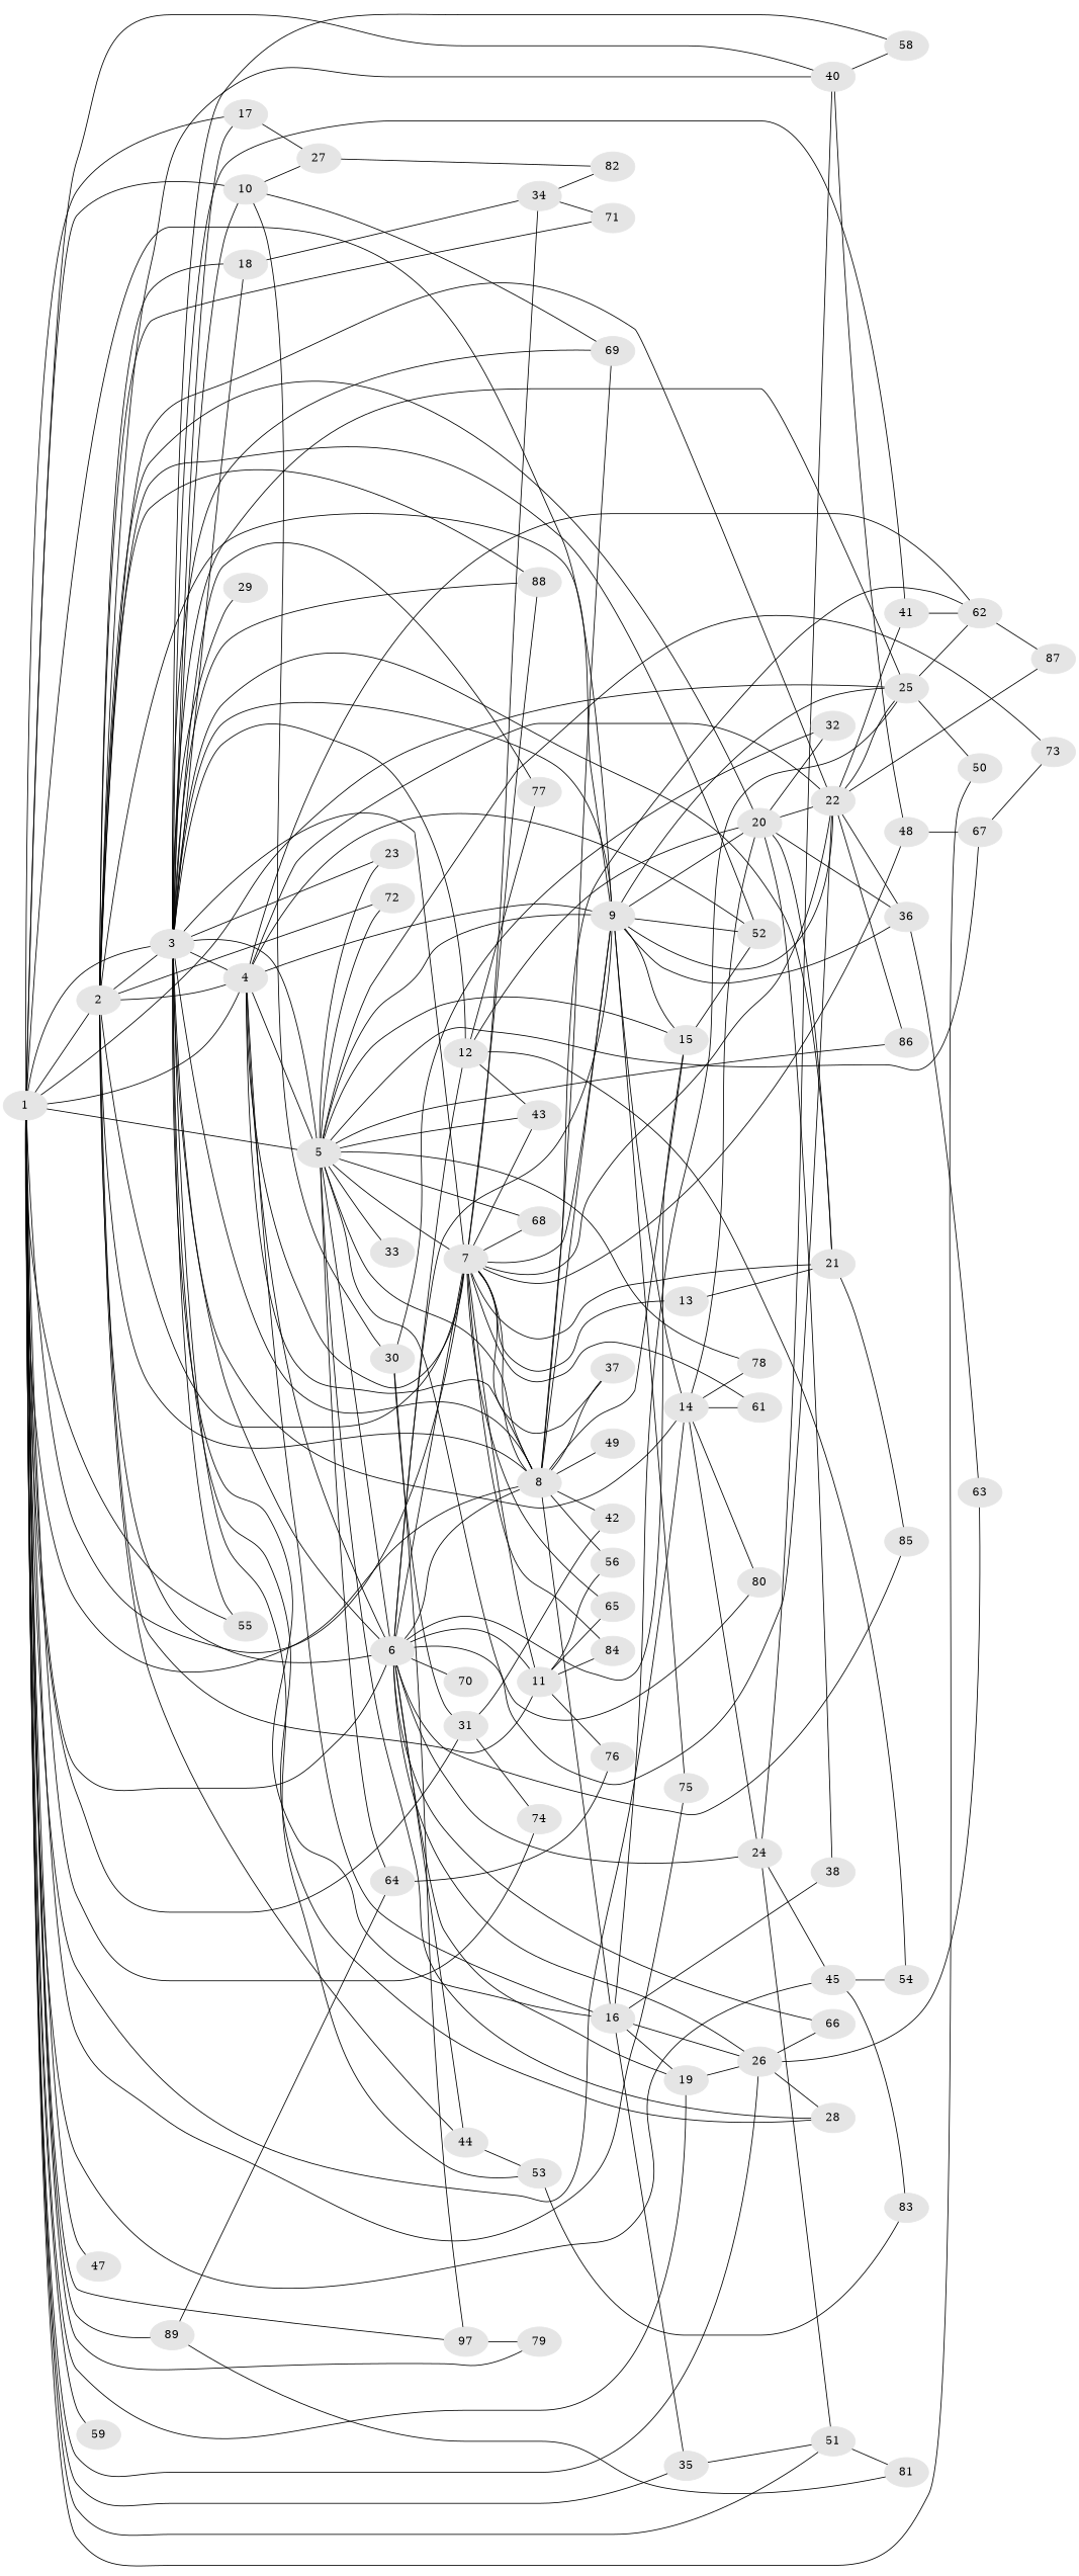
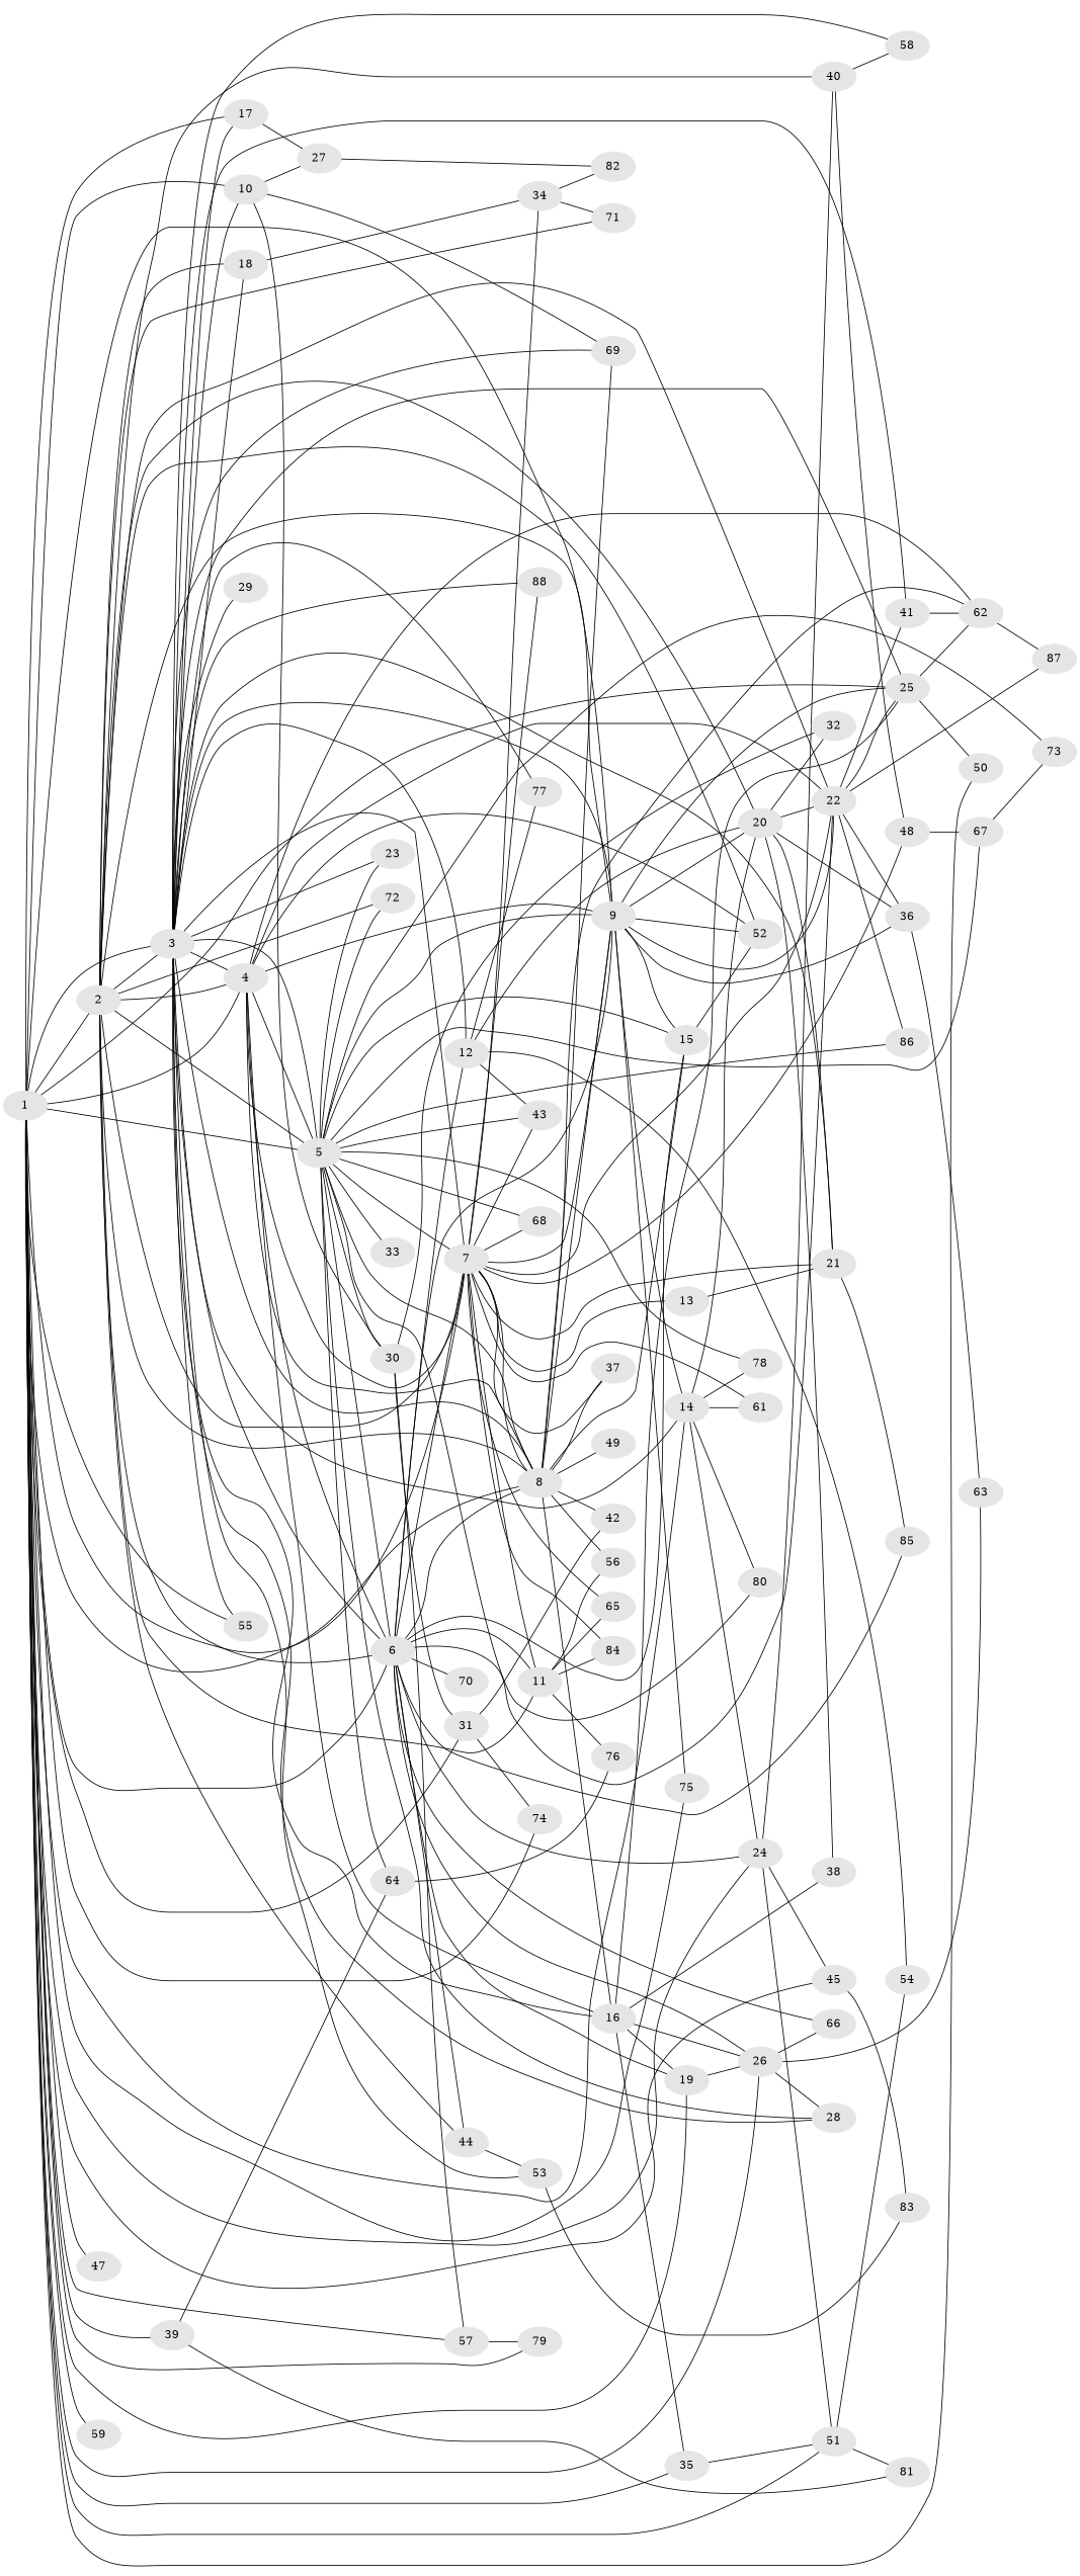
  graph {
    rankdir=LR
    node [color=gray90 style=filled]
    edge [weight=1.0]
    1
    2
    3
    4
    5
    6
    7
    8
    9
    10
    14
    17
    19
    24
    25
    26
    31
    35
-   39 [label=89]
+   39
    45
    47
    50
    51
    55
-   57 [label=97]
+   57
    59
    74
    75
    79
    11
    18
    20
    22
    40
    44
    52
    71
    72
    12
    16
    21
    23
    28
    29
    41
    53
    58
    69
    77
    88
    62
    15
    30
    33
    43
    64
    67
    68
    73
    78
    80
    86
    66
    70
    85
    13
    34
    37
    48
    61
    65
    84
    42
    49
    56
    36
    27
    63
    81
    83
    54
    76
    38
    32
    87
    82
    1 -- 2
    1 -- 3 [weight=16.0]
    1 -- 4 [weight=3.0]
    1 -- 5 [weight=3.0]
    1 -- 6
    1 -- 7
    1 -- 8 [weight=3.0]
    1 -- 9 [weight=2.0]
    1 -- 10 [weight=2.0]
    1 -- 14
    1 -- 17 [weight=2.0]
    1 -- 19
-   1 -- 40
+   1 -- 24
    1 -- 25
    1 -- 26
    1 -- 31
    1 -- 35
    1 -- 39 [weight=2.0]
    1 -- 45
    1 -- 47
    1 -- 50
    1 -- 51
    1 -- 55
    1 -- 57
    1 -- 59 [weight=2.0]
    1 -- 74
    1 -- 75
    1 -- 79
    2 -- 3 [weight=2.0]
    2 -- 4
-   2 -- 88 [weight=2.0]
+   2 -- 5 [weight=2.0]
    2 -- 6 [weight=2.0]
    2 -- 7 [weight=2.0]
    2 -- 8
    2 -- 9
    2 -- 11 [weight=2.0]
    2 -- 18
    2 -- 20
    2 -- 22
    2 -- 40
    2 -- 44
    2 -- 52
    2 -- 71
    2 -- 72
    3 -- 4 [weight=3.0]
    3 -- 5 [weight=3.0]
    3 -- 6 [weight=3.0]
    3 -- 7 [weight=3.0]
    3 -- 8 [weight=2.0]
    3 -- 9 [weight=3.0]
    3 -- 10
    3 -- 14
    3 -- 17
    3 -- 25
    3 -- 55
    3 -- 18
    3 -- 12
    3 -- 16
    3 -- 21
    3 -- 23
    3 -- 28
    3 -- 29
    3 -- 41
    3 -- 53
    3 -- 58
    3 -- 69
    3 -- 77
    3 -- 88
    4 -- 5
    4 -- 6
    4 -- 7
    4 -- 8
    4 -- 9
    4 -- 22 [weight=9.0]
    4 -- 52
    4 -- 16
    4 -- 62 [weight=2.0]
    5 -- 6
    5 -- 7 [weight=2.0]
    5 -- 8 [weight=2.0]
    5 -- 9
    5 -- 72
    5 -- 23
    5 -- 28
    5 -- 15
+   5 -- 30
    5 -- 33
    5 -- 43
    5 -- 64
    5 -- 67
    5 -- 68
    5 -- 73
    5 -- 78
    5 -- 80
    5 -- 86
    6 -- 7
    6 -- 8
    6 -- 9
    6 -- 19
    6 -- 24
    6 -- 26
    6 -- 11
    6 -- 22
    6 -- 44
    6 -- 12
    6 -- 15
    6 -- 66
    6 -- 70
    6 -- 85
    7 -- 8
    7 -- 9
    7 -- 11
    7 -- 22
    7 -- 21
    7 -- 88
    7 -- 43
    7 -- 68
    7 -- 13
    7 -- 34
    7 -- 37
    7 -- 48
    7 -- 61
    7 -- 65
    7 -- 84
    8 -- 9
    8 -- 16
    8 -- 69
    8 -- 62
    8 -- 15
    8 -- 37
    8 -- 42
    8 -- 49
    8 -- 56
    9 -- 14
    9 -- 25
    9 -- 75
    9 -- 20
    9 -- 22
    9 -- 52
    9 -- 15
    9 -- 36
    10 -- 69
    10 -- 30
    10 -- 27
    14 -- 24
    14 -- 20 [weight=2.0]
    14 -- 78
    14 -- 80
    14 -- 61
    17 -- 27
    19 -- 26
    24 -- 45
    24 -- 51
    24 -- 40
    25 -- 50
    25 -- 62
    26 -- 28
    26 -- 66
    26 -- 63
    31 -- 74
    31 -- 42
    35 -- 51
    39 -- 64
    39 -- 81
    45 -- 83
    51 -- 81
-   45 -- 54
+   51 -- 54
    57 -- 79
    11 -- 65
    11 -- 84
    11 -- 56
    11 -- 76
    18 -- 34
    20 -- 22
    20 -- 21
    20 -- 36
    20 -- 38
    20 -- 32
    22 -- 25
    22 -- 41
    22 -- 86
    22 -- 36
    22 -- 87
    40 -- 58
    40 -- 48
    44 -- 53
    12 -- 20
    12 -- 77
    12 -- 43
    12 -- 54
    16 -- 19
    16 -- 25
    16 -- 26
    16 -- 35
    16 -- 38
    21 -- 85
    41 -- 62 [weight=2.0]
    53 -- 83
    62 -- 87
    15 -- 52 [weight=3.0]
    30 -- 31
    30 -- 57
    30 -- 32
    64 -- 76
    67 -- 73
    13 -- 21
    34 -- 71
    34 -- 82
    48 -- 67
    36 -- 63
    27 -- 82
  }
